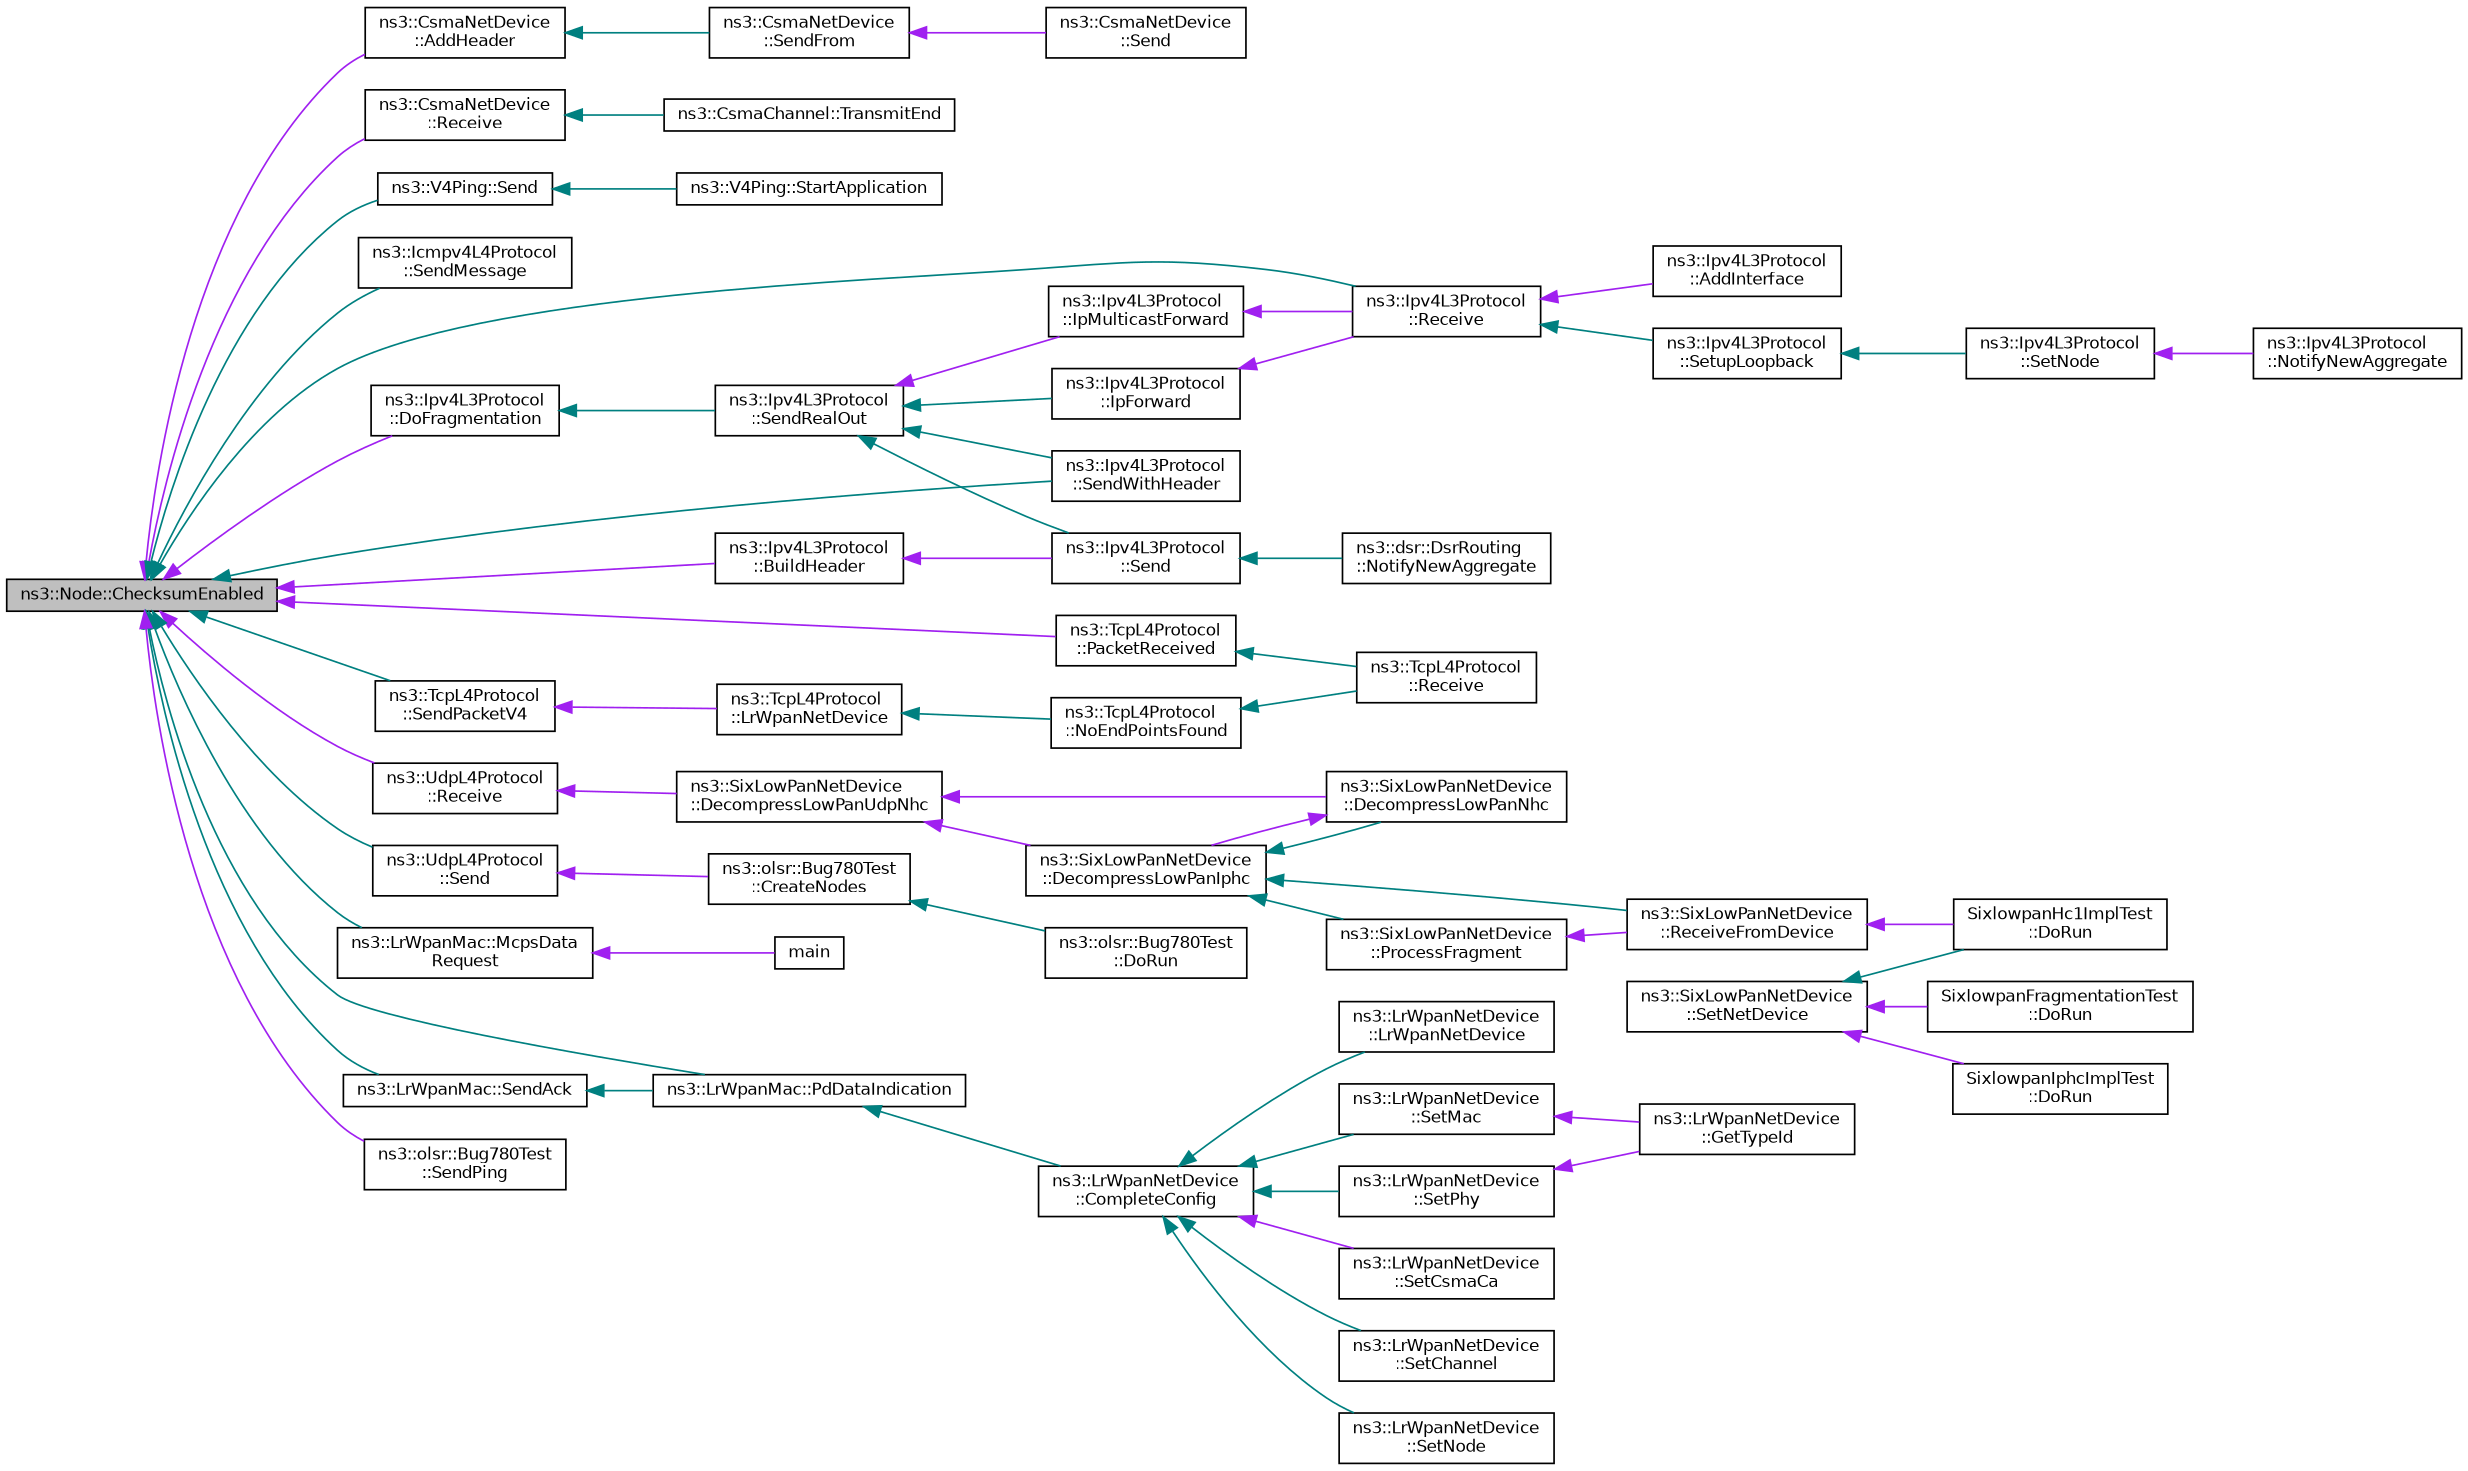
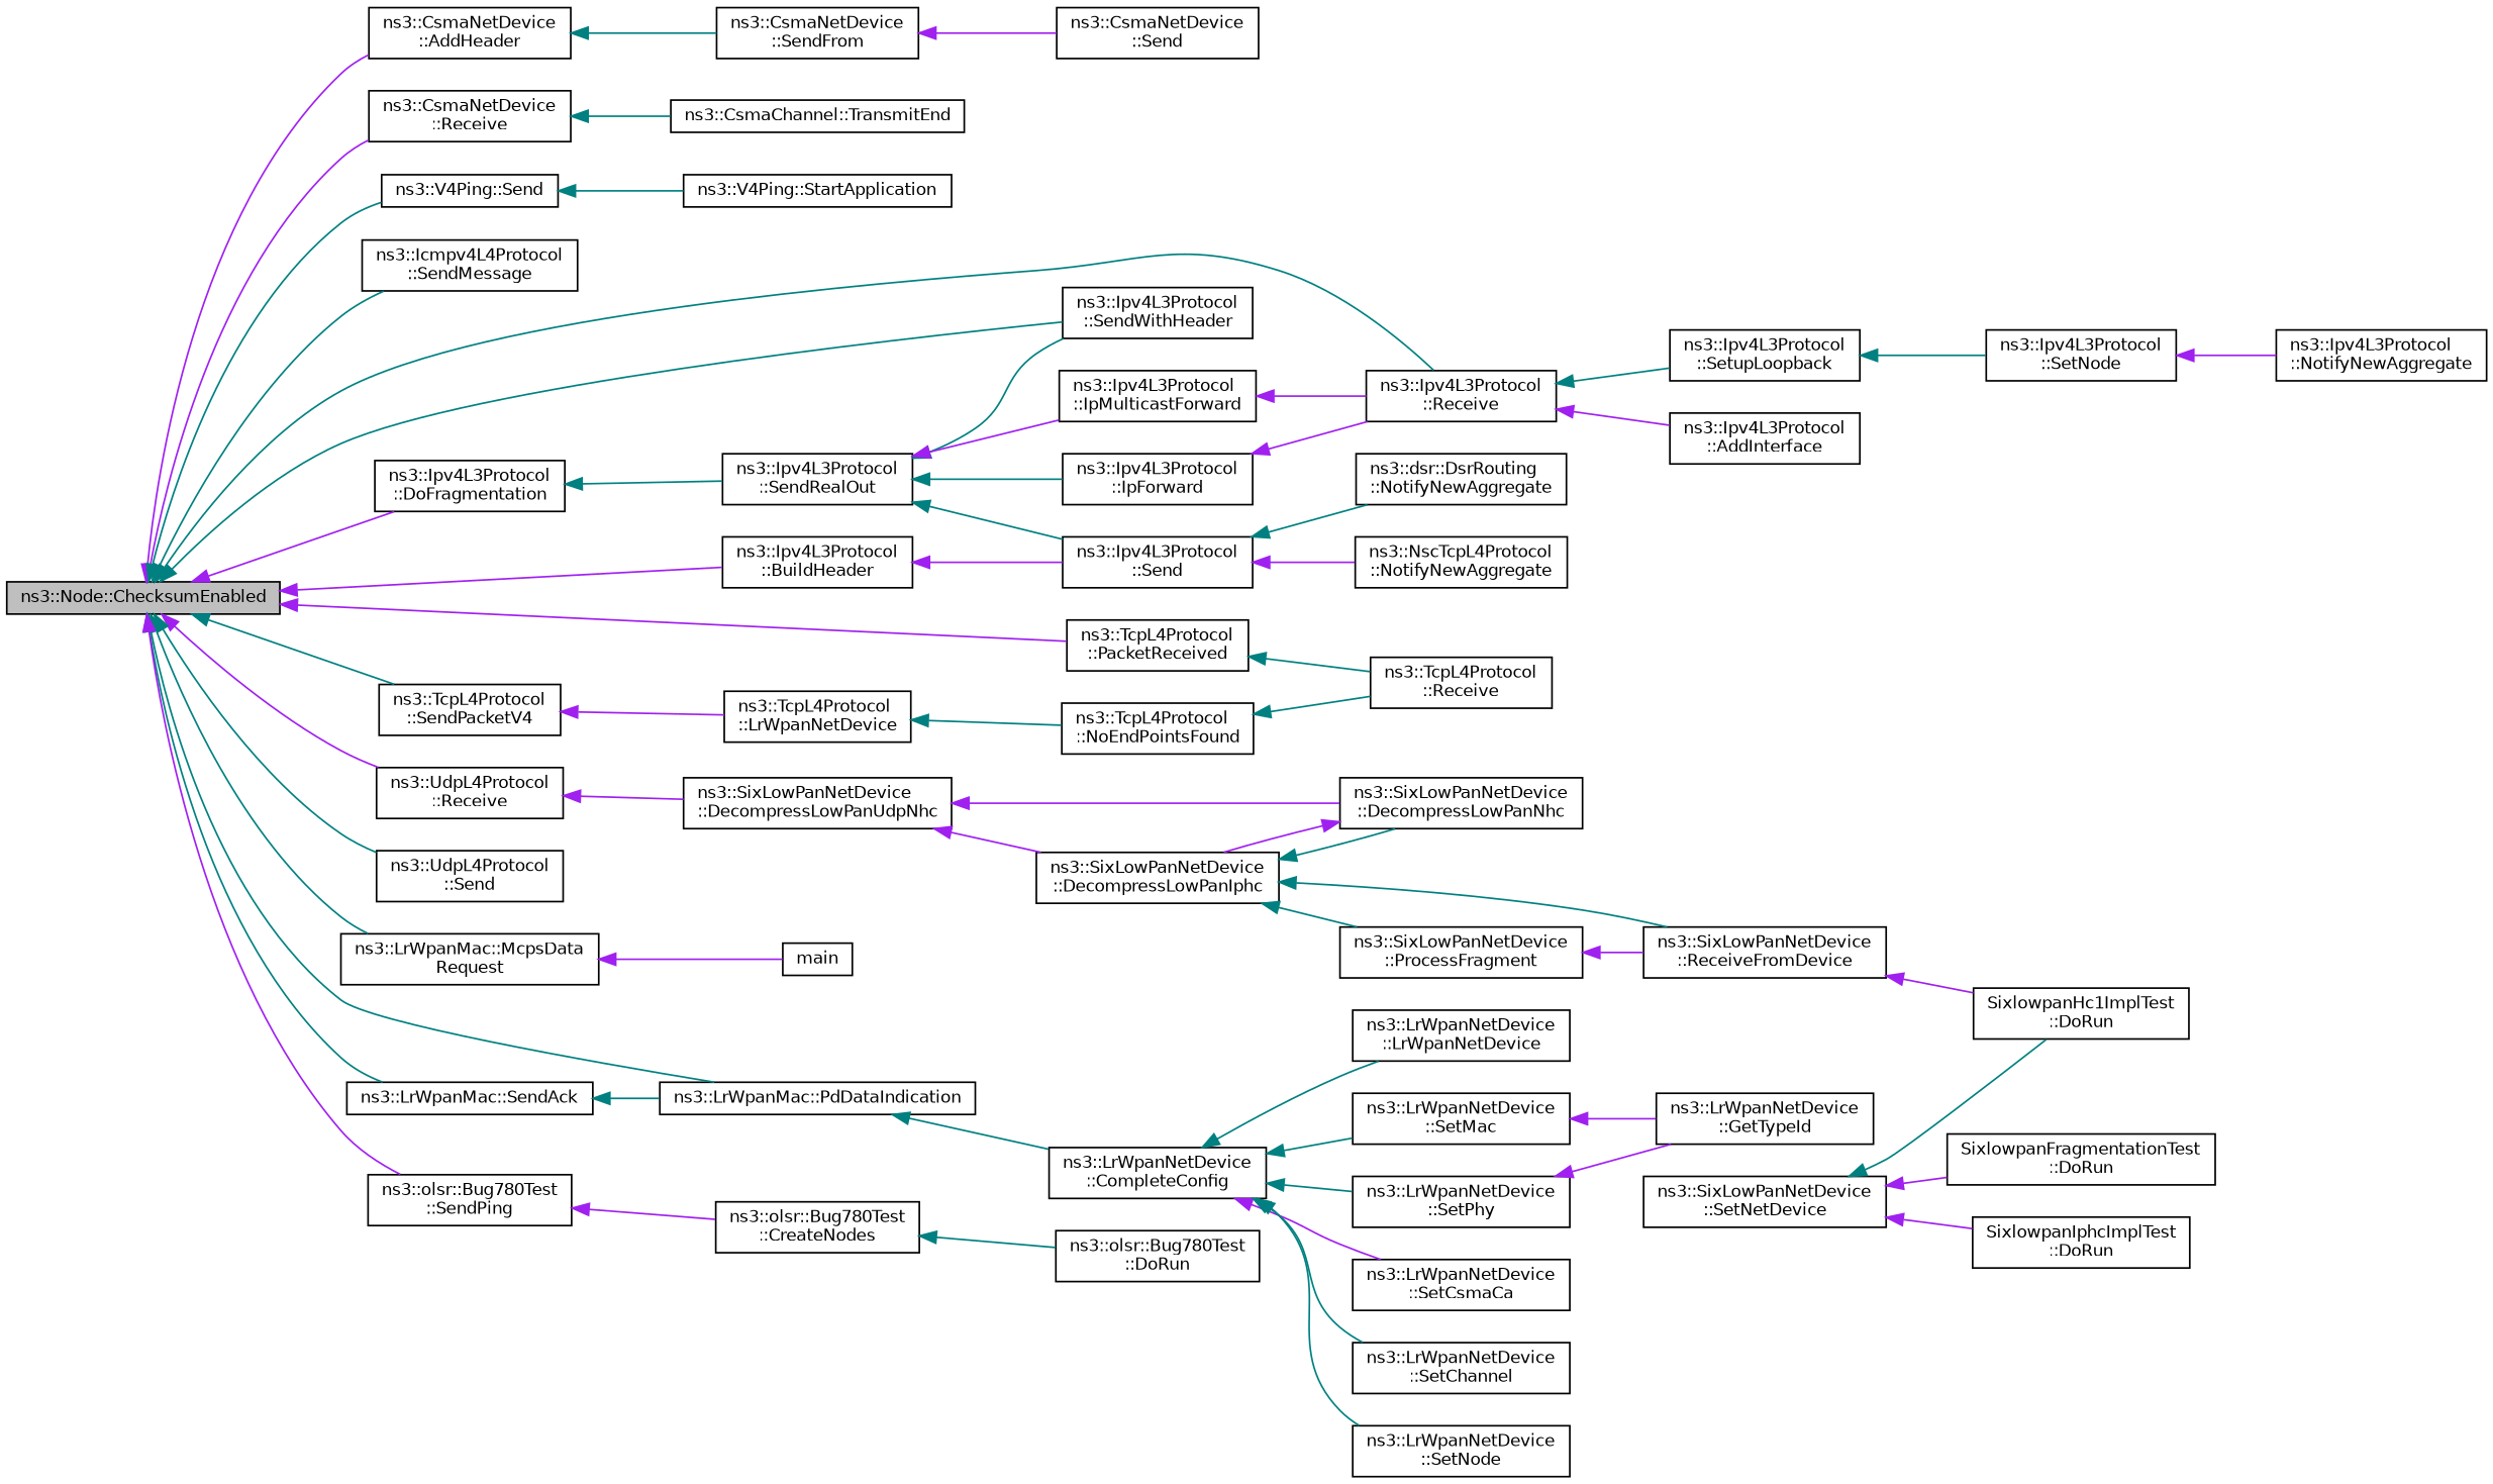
  digraph {
    rankdir=LR
    node [color=black fillcolor=white fontname=Helvetica fontsize=10 shape=record style=filled]
    edge [color=teal dir=back fontname=Helvetica fontsize=10 labelfontname=Helvetica labelfontsize=10 style=solid]
    n1 [fillcolor=grey75 fontcolor=black height=0.2 label="ns3::Node::ChecksumEnabled" width=0.4]
    n2 [height=0.2 label="ns3::CsmaNetDevice\l::AddHeader" width=0.4]
    n3 [height=0.2 label="ns3::CsmaNetDevice\l::Receive" width=0.4]
    n4 [height=0.2 label="ns3::V4Ping::Send" width=0.4]
    n5 [height=0.2 label="ns3::Icmpv4L4Protocol\l::SendMessage" width=0.4]
    n6 [height=0.2 label="ns3::Ipv4L3Protocol\l::Receive" width=0.4]
    n7 [height=0.2 label="ns3::Ipv4L3Protocol\l::SendWithHeader" width=0.4]
    n8 [height=0.2 label="ns3::Ipv4L3Protocol\l::BuildHeader" width=0.4]
    n9 [height=0.2 label="ns3::Ipv4L3Protocol\l::DoFragmentation" width=0.4]
    n10 [height=0.2 label="ns3::TcpL4Protocol\l::PacketReceived" width=0.4]
    n11 [height=0.2 label="ns3::TcpL4Protocol\l::SendPacketV4" width=0.4]
    n12 [height=0.2 label="ns3::UdpL4Protocol\l::Receive" width=0.4]
    n13 [height=0.2 label="ns3::UdpL4Protocol\l::Send" width=0.4]
    n14 [height=0.2 label="ns3::LrWpanMac::McpsData\lRequest" width=0.4]
    n15 [height=0.2 label="ns3::LrWpanMac::PdDataIndication" width=0.4]
    n16 [height=0.2 label="ns3::LrWpanMac::SendAck" width=0.4]
    n17 [height=0.2 label="ns3::olsr::Bug780Test\l::SendPing" width=0.4]
    n18 [height=0.2 label="ns3::CsmaNetDevice\l::SendFrom" width=0.4]
    n19 [height=0.2 label="ns3::CsmaChannel::TransmitEnd" width=0.4]
    n20 [height=0.2 label="ns3::V4Ping::StartApplication" width=0.4]
    n21 [height=0.2 label="ns3::Ipv4L3Protocol\l::SetupLoopback" width=0.4]
    n22 [height=0.2 label="ns3::Ipv4L3Protocol\l::AddInterface" width=0.4]
    n23 [height=0.2 label="ns3::Ipv4L3Protocol\l::Send" width=0.4]
    n24 [height=0.2 label="ns3::Ipv4L3Protocol\l::SendRealOut" width=0.4]
    n25 [height=0.2 label="ns3::TcpL4Protocol\l::Receive" width=0.4]
    n26 [height=0.2 label="ns3::TcpL4Protocol\l::LrWpanNetDevice" width=0.4]
    n27 [height=0.2 label="ns3::SixLowPanNetDevice\l::DecompressLowPanUdpNhc" width=0.4]
    n28 [height=0.2 label=main width=0.4]
    n29 [height=0.2 label="ns3::LrWpanNetDevice\l::CompleteConfig" width=0.4]
    n30 [height=0.2 label="ns3::olsr::Bug780Test\l::CreateNodes" width=0.4]
    n31 [height=0.2 label="ns3::SixLowPanNetDevice\l::DecompressLowPanIphc" width=0.4]
    n32 [height=0.2 label="ns3::SixLowPanNetDevice\l::DecompressLowPanNhc" width=0.4]
    n33 [height=0.2 label="ns3::CsmaNetDevice\l::Send" width=0.4]
    n34 [height=0.2 label="ns3::Ipv4L3Protocol\l::SetNode" width=0.4]
    n35 [height=0.2 label="ns3::Ipv4L3Protocol\l::NotifyNewAggregate" width=0.4]
    n36 [height=0.2 label="ns3::dsr::DsrRouting\l::NotifyNewAggregate" width=0.4]
+   n37 [height=0.2 label="ns3::NscTcpL4Protocol\l::NotifyNewAggregate" width=0.4]
    n38 [height=0.2 label="ns3::Ipv4L3Protocol\l::IpMulticastForward" width=0.4]
    n39 [height=0.2 label="ns3::Ipv4L3Protocol\l::IpForward" width=0.4]
    n40 [height=0.2 label="ns3::TcpL4Protocol\l::NoEndPointsFound" width=0.4]
    n41 [height=0.2 label="ns3::LrWpanNetDevice\l::LrWpanNetDevice" width=0.4]
    n42 [height=0.2 label="ns3::LrWpanNetDevice\l::SetMac" width=0.4]
    n43 [height=0.2 label="ns3::LrWpanNetDevice\l::SetPhy" width=0.4]
    n44 [height=0.2 label="ns3::LrWpanNetDevice\l::SetCsmaCa" width=0.4]
    n45 [height=0.2 label="ns3::LrWpanNetDevice\l::SetChannel" width=0.4]
    n46 [height=0.2 label="ns3::LrWpanNetDevice\l::SetNode" width=0.4]
    n47 [height=0.2 label="ns3::LrWpanNetDevice\l::GetTypeId" width=0.4]
    n48 [height=0.2 label="ns3::olsr::Bug780Test\l::DoRun" width=0.4]
    n49 [height=0.2 label="ns3::SixLowPanNetDevice\l::ReceiveFromDevice" width=0.4]
    n50 [height=0.2 label="ns3::SixLowPanNetDevice\l::ProcessFragment" width=0.4]
    n51 [height=0.2 label="SixlowpanHc1ImplTest\l::DoRun" width=0.4]
    n52 [height=0.2 label="ns3::SixLowPanNetDevice\l::SetNetDevice" width=0.4]
    n53 [height=0.2 label="SixlowpanFragmentationTest\l::DoRun" width=0.4]
    n54 [height=0.2 label="SixlowpanIphcImplTest\l::DoRun" width=0.4]
    n1 -> n2 [color=purple]
    n1 -> n3 [color=purple]
    n1 -> n4
    n1 -> n5
    n1 -> n6
    n1 -> n7
    n1 -> n8 [color=purple]
    n1 -> n9 [color=purple]
    n1 -> n10 [color=purple]
    n1 -> n11
    n1 -> n12 [color=purple]
    n1 -> n13
    n1 -> n14
    n1 -> n15
    n1 -> n16
    n1 -> n17 [color=purple]
    n2 -> n18
    n3 -> n19
    n4 -> n20
    n6 -> n21
    n6 -> n22 [color=purple]
    n8 -> n23 [color=purple]
    n9 -> n24
    n10 -> n25
    n11 -> n26 [color=purple]
    n12 -> n27 [color=purple]
    n14 -> n28 [color=purple]
    n15 -> n29
    n16 -> n15
-   n13 -> n30 [color=purple]
+   n17 -> n30 [color=purple]
    n18 -> n33 [color=purple]
    n21 -> n34
    n23 -> n36
+   n23 -> n37 [color=purple]
    n24 -> n7
    n24 -> n23
    n24 -> n38 [color=purple]
    n24 -> n39
    n26 -> n40
    n27 -> n31 [color=purple]
    n27 -> n32 [color=purple]
    n29 -> n41
    n29 -> n42
    n29 -> n43
    n29 -> n44 [color=purple]
    n29 -> n45
    n29 -> n46
    n30 -> n48
    n31 -> n32
    n31 -> n49
    n31 -> n50
    n32 -> n31 [color=purple]
    n34 -> n35 [color=purple]
    n38 -> n6 [color=purple]
    n39 -> n6 [color=purple]
    n40 -> n25
    n42 -> n47 [color=purple]
    n43 -> n47 [color=purple]
    n49 -> n51 [color=purple]
    n50 -> n49 [color=purple]
    n52 -> n51
    n52 -> n53 [color=purple]
    n52 -> n54 [color=purple]
  }
